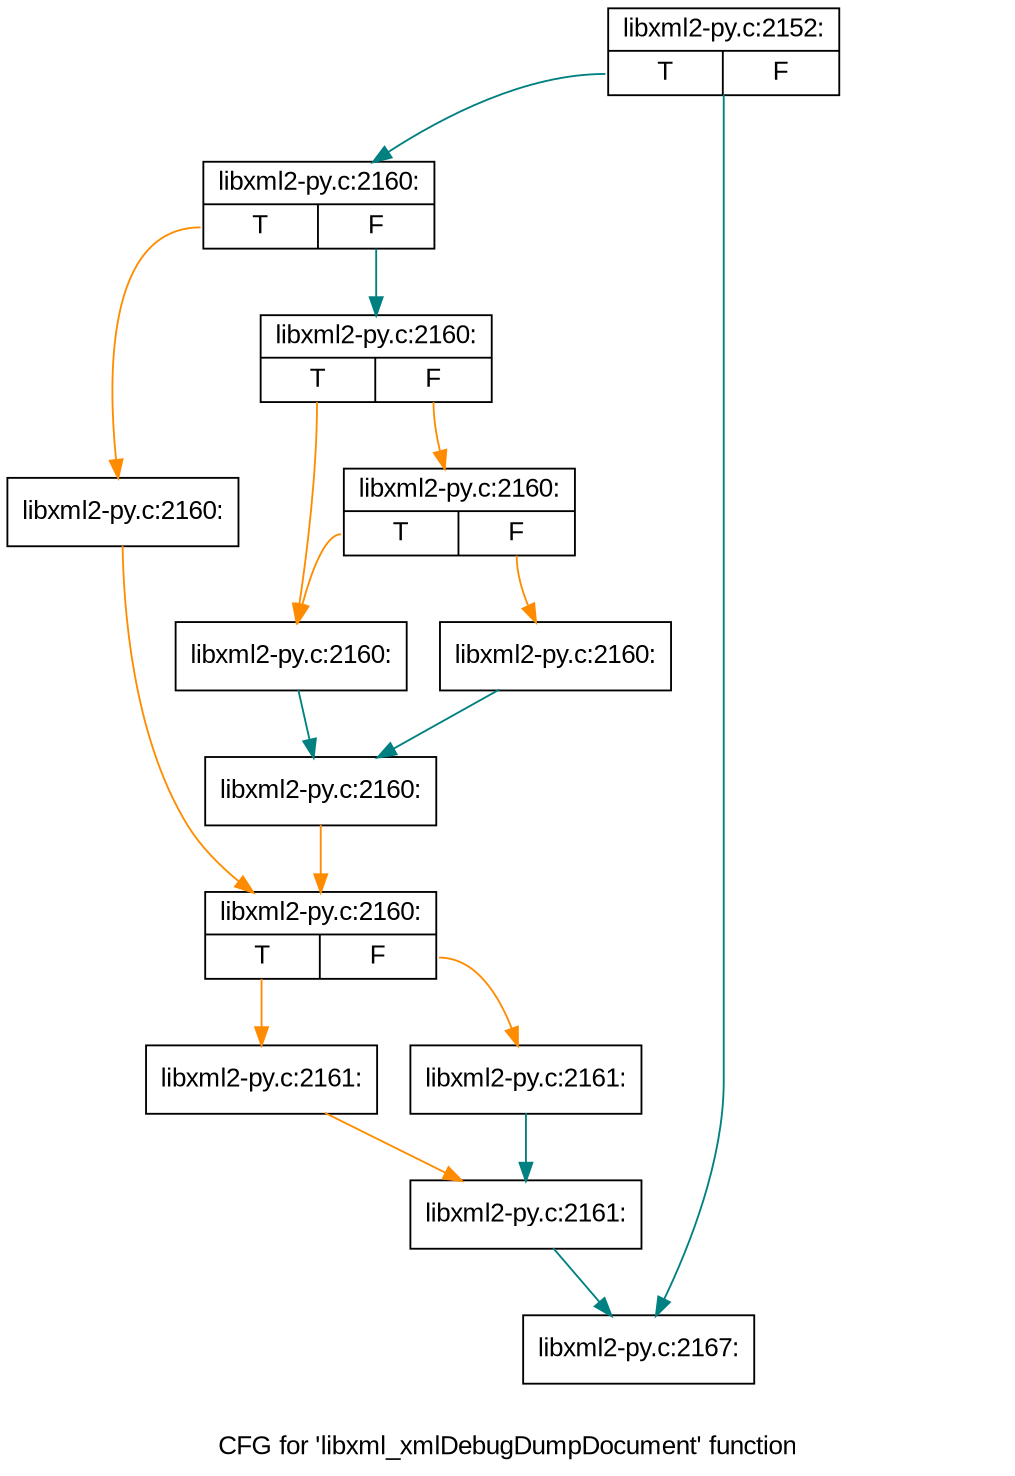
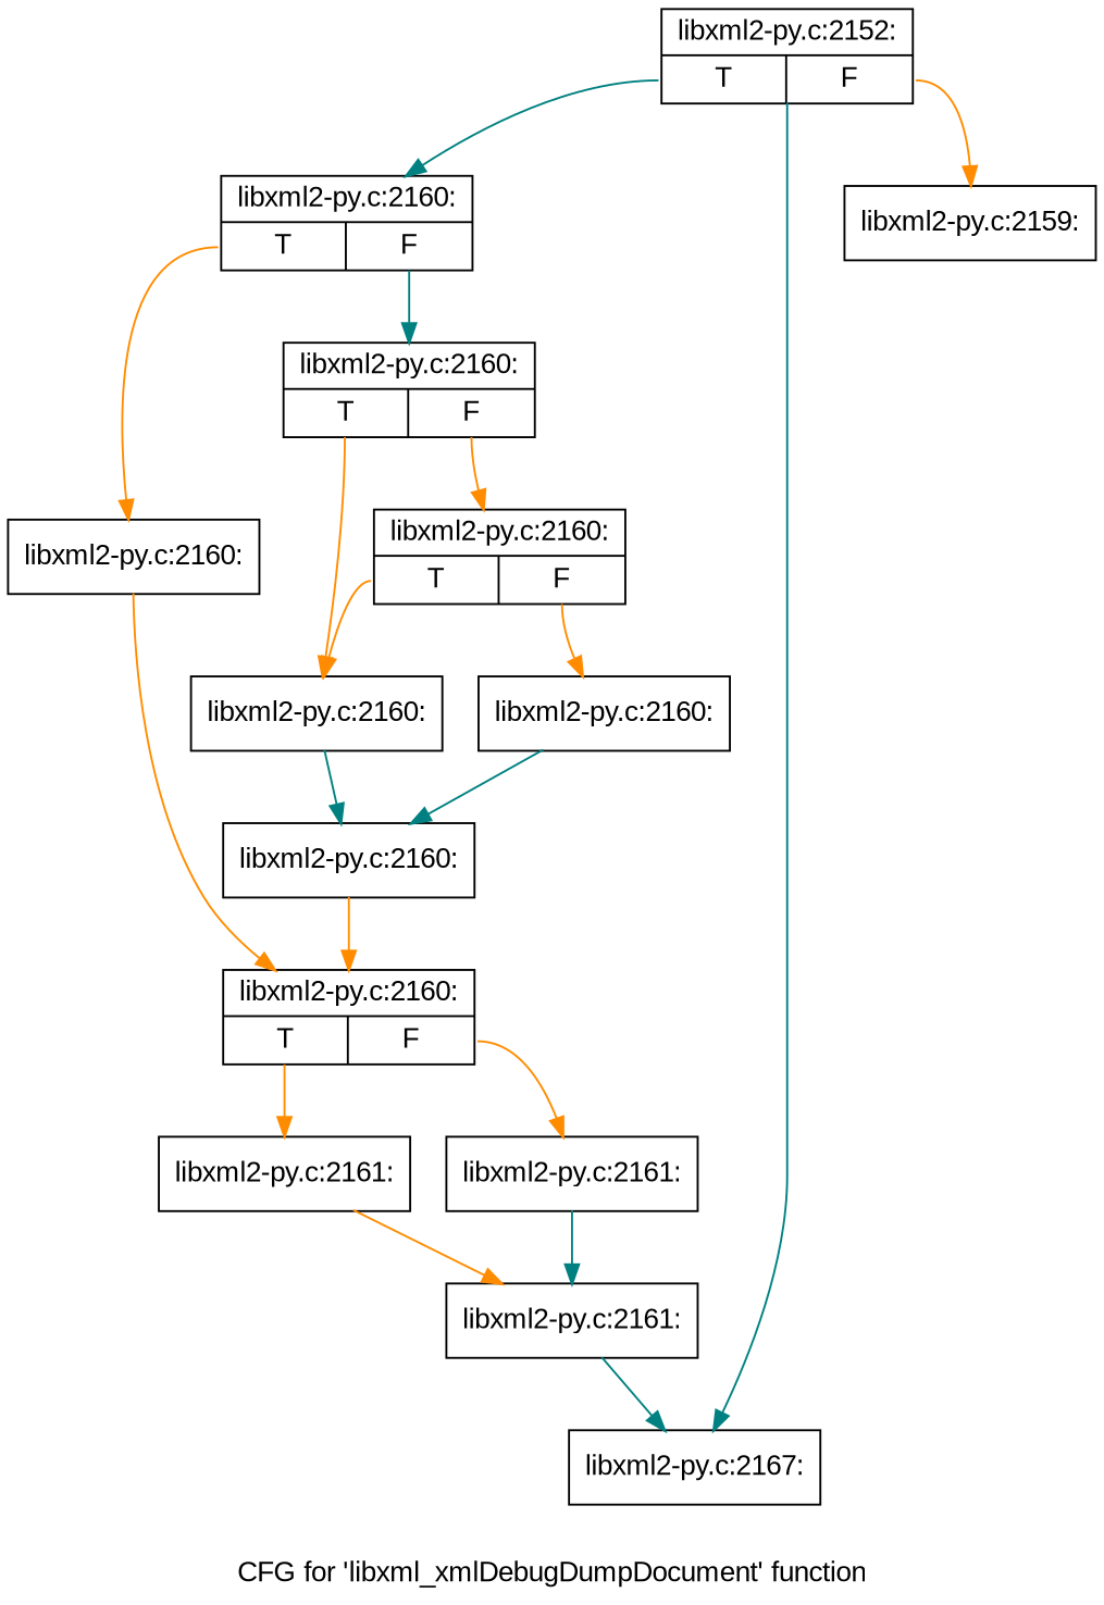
  digraph {
    fontname="Liberation Sans"
    label="CFG for 'libxml_xmlDebugDumpDocument' function"
    node [fontname="Liberation Sans" shape=record]
    edge [color=darkorange fontname="Liberation Sans"]
    n1 [label="{libxml2-py.c:2152:|{<s0>T|<s1>F}}"]
    n2 [label="{libxml2-py.c:2160:|{<s0>T|<s1>F}}"]
+   n3 [label="{libxml2-py.c:2159:}"]
    n4 [label="{libxml2-py.c:2167:}"]
    n5 [label="{libxml2-py.c:2160:}"]
    n6 [label="{libxml2-py.c:2160:|{<s0>T|<s1>F}}"]
    n7 [label="{libxml2-py.c:2160:|{<s0>T|<s1>F}}"]
    n8 [label="{libxml2-py.c:2160:}"]
    n9 [label="{libxml2-py.c:2160:|{<s0>T|<s1>F}}"]
    n10 [label="{libxml2-py.c:2161:}"]
    n11 [label="{libxml2-py.c:2161:}"]
    n12 [label="{libxml2-py.c:2160:}"]
    n13 [label="{libxml2-py.c:2160:}"]
    n14 [label="{libxml2-py.c:2161:}"]
    n1 -> n2 [color=teal tailport=s0]
+   n1 -> n3 [tailport=s1]
    n1 -> n4 [color=teal]
    n2 -> n5 [tailport=s0]
    n2 -> n6 [color=teal tailport=s1]
    n5 -> n7
    n6 -> n8 [tailport=s0]
    n6 -> n9 [tailport=s1]
    n7 -> n10 [tailport=s0]
    n7 -> n11 [tailport=s1]
    n8 -> n12 [color=teal]
    n9 -> n8 [tailport=s0]
    n9 -> n13 [tailport=s1]
    n10 -> n14
    n11 -> n14 [color=teal]
    n12 -> n7
    n13 -> n12 [color=teal]
    n14 -> n4 [color=teal]
  }
